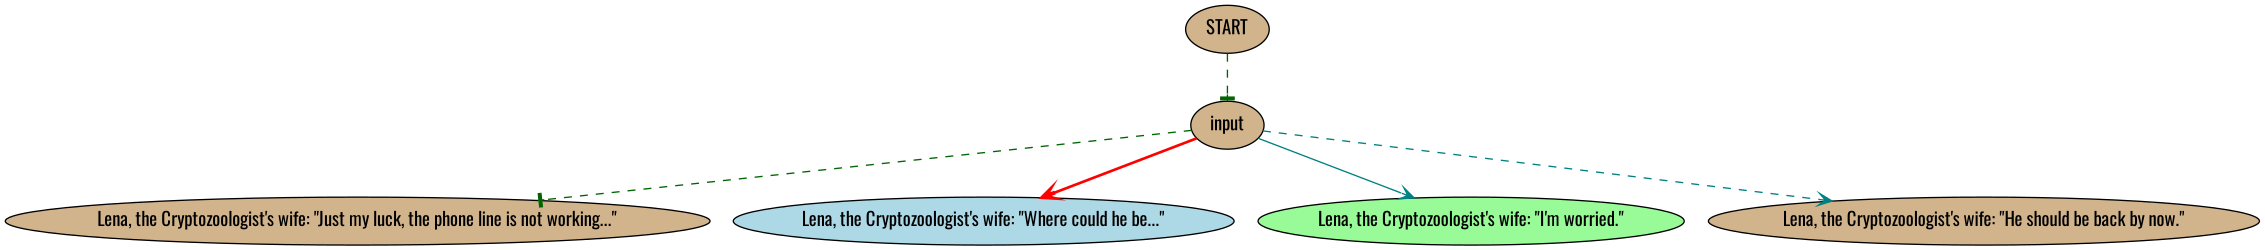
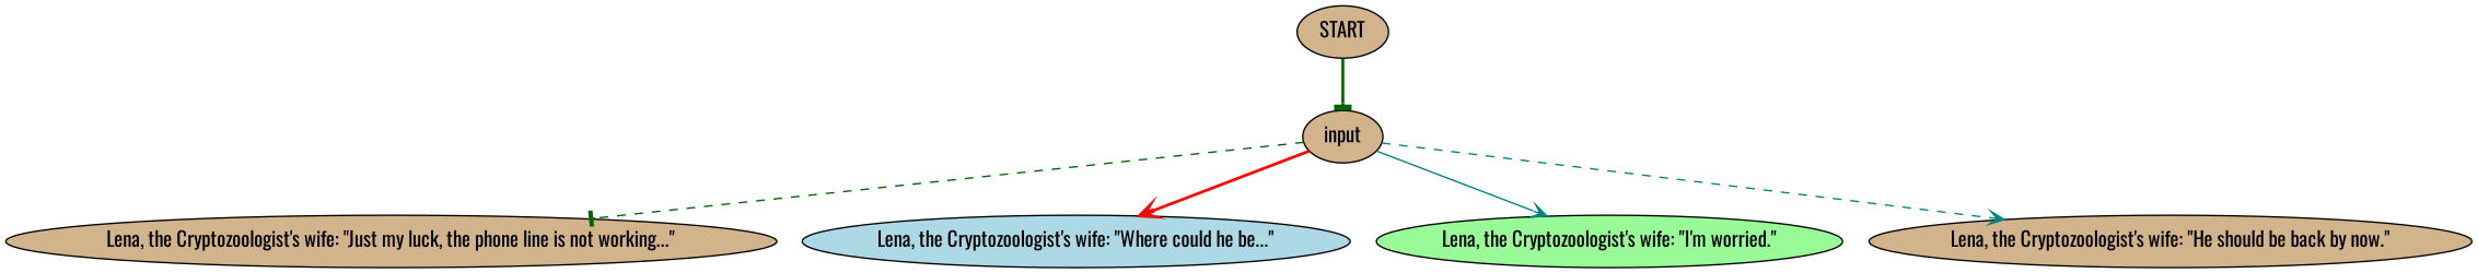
  digraph {
    fontname=Oswald
    node [style=filled fillcolor=tan fontname=Oswald]
    edge [color=darkgreen style=bold arrowhead=vee fontname=Oswald]
    n1 [label=START]
    n2 [label=input]
    n3 [label="Lena, the Cryptozoologist's wife: \"Just my luck, the phone line is not working...\""]
    n4 [label="Lena, the Cryptozoologist's wife: \"Where could he be...\"" fillcolor=lightblue]
    n5 [label="Lena, the Cryptozoologist's wife: \"I'm worried.\"" fillcolor=palegreen]
    n6 [label="Lena, the Cryptozoologist's wife: \"He should be back by now.\""]
-   n1 -> n2 [style=dashed arrowhead=tee]
+   n1 -> n2 [arrowhead=tee]
    n2 -> n3 [style=dashed arrowhead=tee]
    n2 -> n4 [color=red]
    n2 -> n5 [color=teal style=solid]
    n2 -> n6 [color=teal style=dashed]
  }
